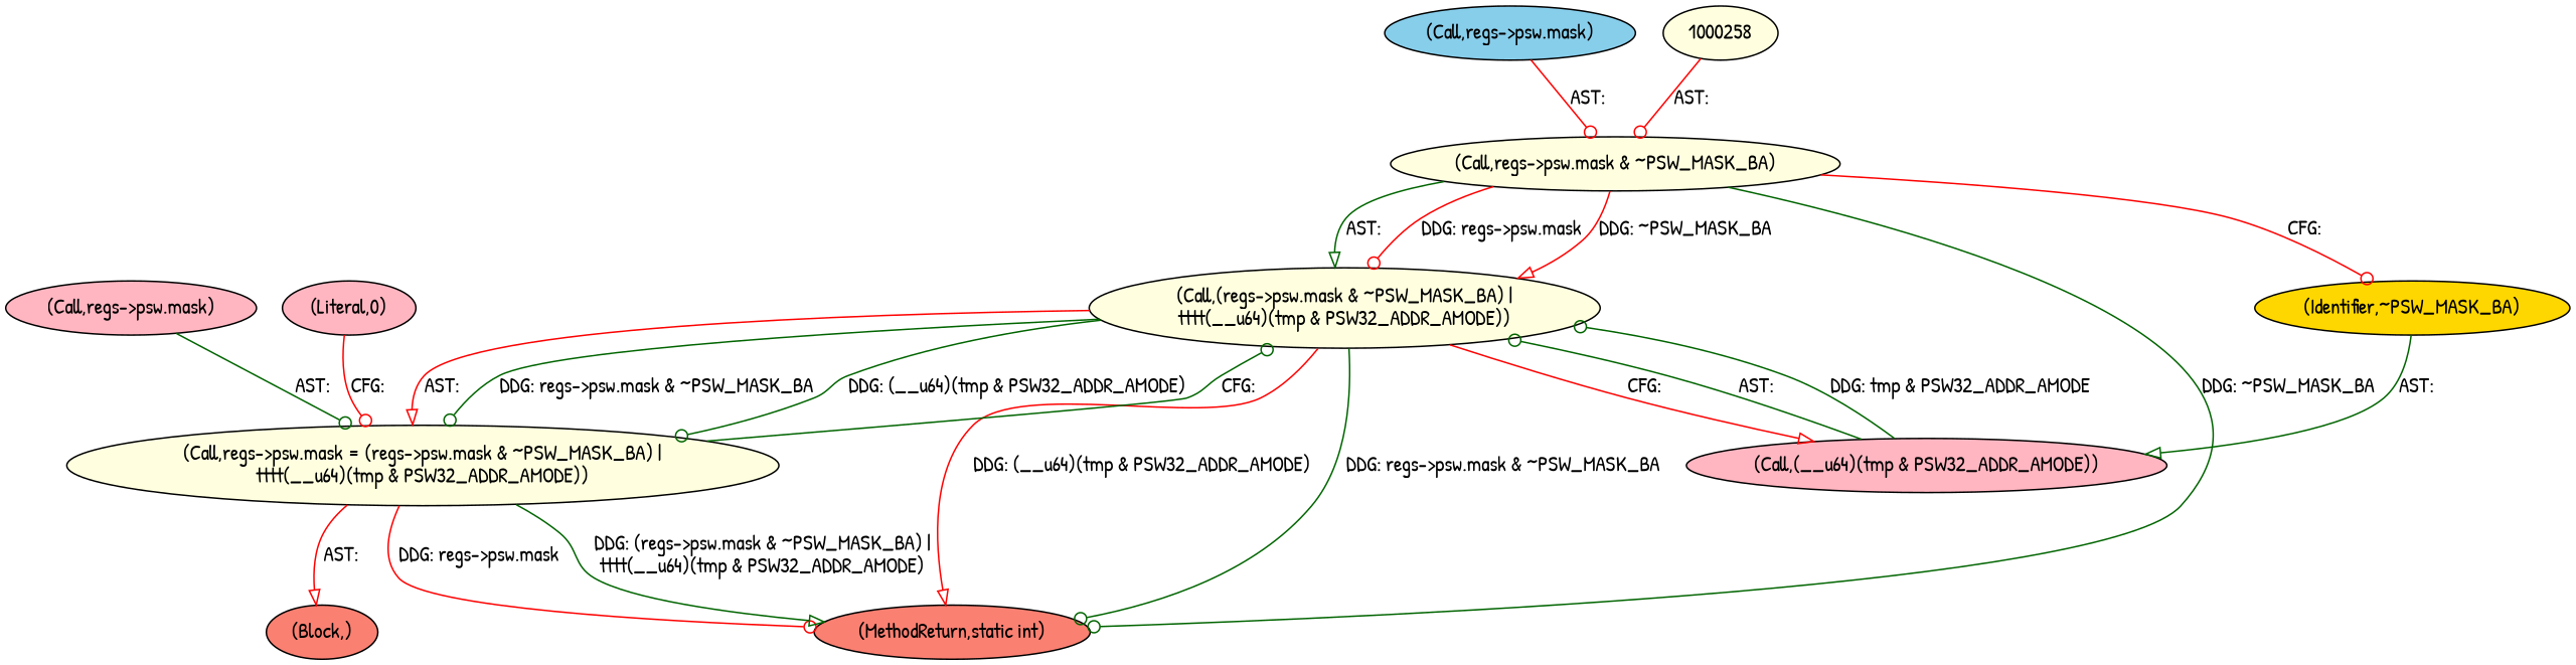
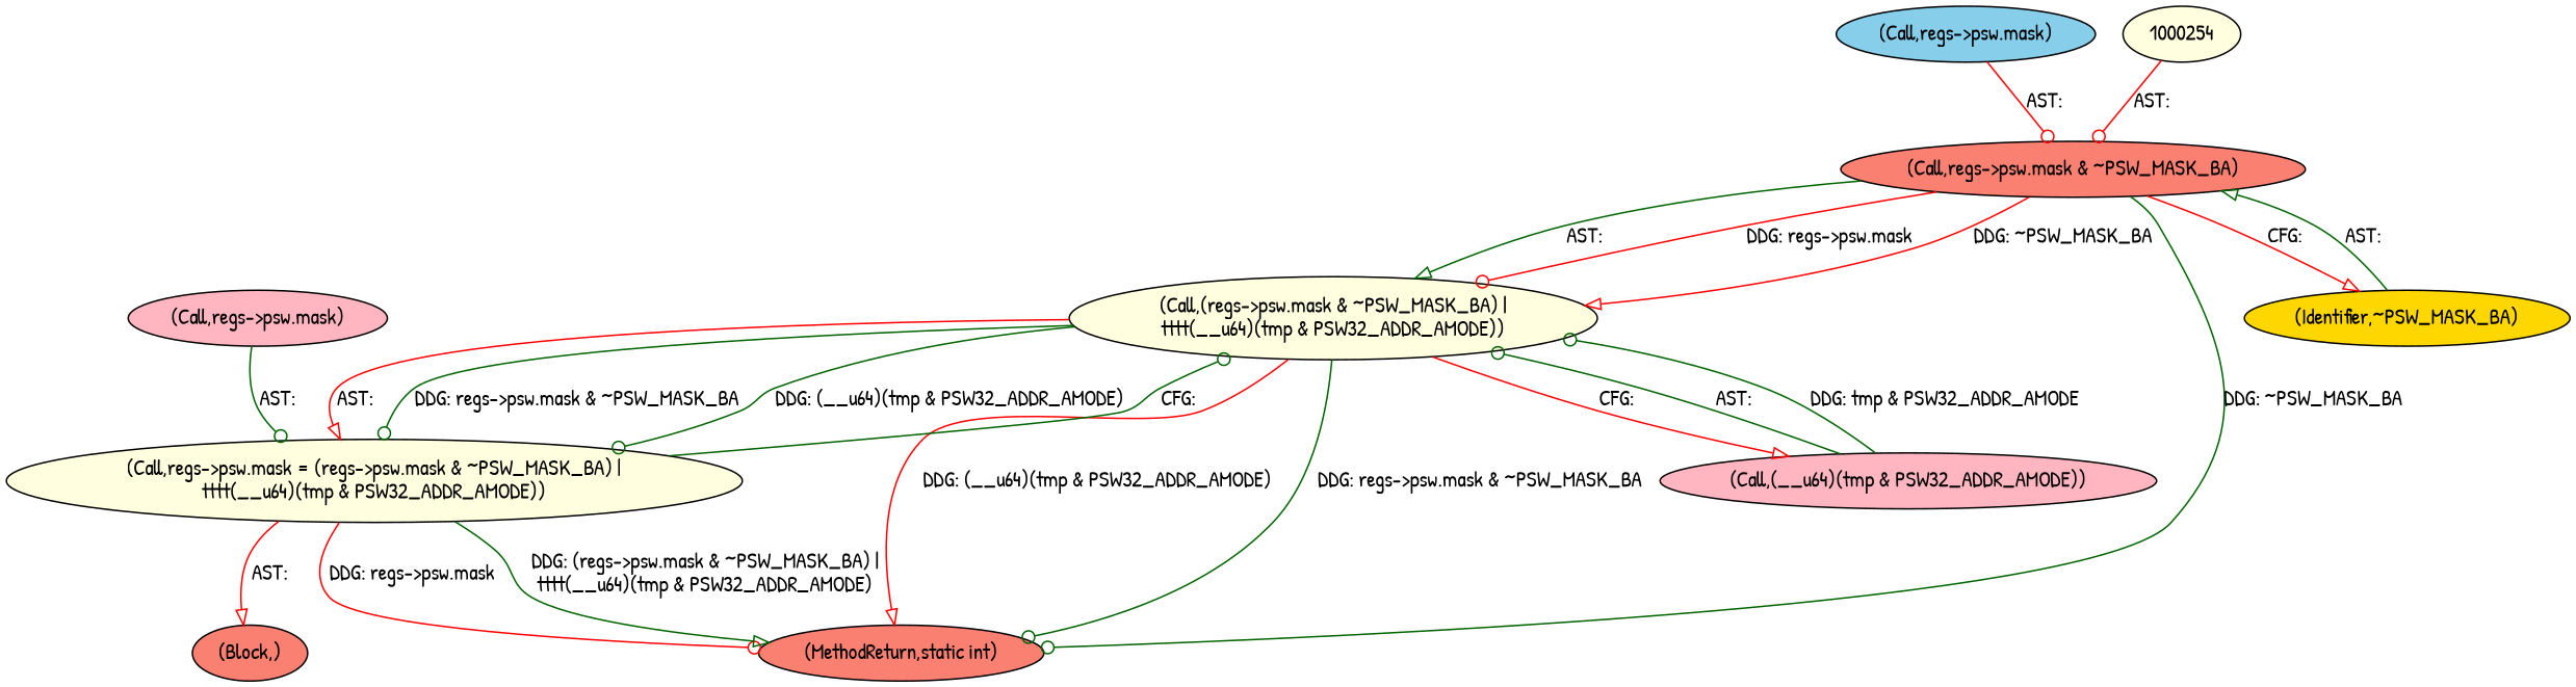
  digraph {
    fontname="Patrick Hand"
    node [fillcolor=lightyellow fontname="Patrick Hand" style=filled]
    edge [arrowhead=odot color=darkgreen fontname="Patrick Hand"]
-   n1 [label="(Call,regs->psw.mask & ~PSW_MASK_BA)"]
+   n1 [fillcolor=salmon label="(Call,regs->psw.mask & ~PSW_MASK_BA)"]
    n2 [label="(Call,(regs->psw.mask & ~PSW_MASK_BA) |\n\t\t\t\t(__u64)(tmp & PSW32_ADDR_AMODE))"]
    n3 [fillcolor=salmon label="(MethodReturn,static int)"]
    n4 [fillcolor=gold label="(Identifier,~PSW_MASK_BA)"]
    n5 [label="(Call,regs->psw.mask = (regs->psw.mask & ~PSW_MASK_BA) |\n\t\t\t\t(__u64)(tmp & PSW32_ADDR_AMODE))"]
    n6 [fillcolor=lightpink label="(Call,(__u64)(tmp & PSW32_ADDR_AMODE))"]
    n7 [fillcolor=salmon label="(Block,)"]
    n8 [fillcolor=lightpink label="(Call,regs->psw.mask)"]
    n9 [fillcolor=skyblue label="(Call,regs->psw.mask)"]
-   n10 [fillcolor=lightpink label="(Literal,0)"]
-   1000258
+   1000258 [label=1000254]
    n1 -> n2 [arrowhead=onormal label="AST: "]
    n1 -> n2 [color=red label="DDG: regs->psw.mask"]
    n1 -> n2 [arrowhead=onormal color=red label="DDG: ~PSW_MASK_BA"]
    n1 -> n3 [label="DDG: ~PSW_MASK_BA"]
-   n1 -> n4 [color=red label="CFG: "]
+   n1 -> n4 [arrowhead=onormal color=red label="CFG: "]
    n2 -> n3 [arrowhead=onormal color=red label="DDG: (__u64)(tmp & PSW32_ADDR_AMODE)"]
    n2 -> n3 [label="DDG: regs->psw.mask & ~PSW_MASK_BA"]
    n2 -> n5 [arrowhead=onormal color=red label="AST: "]
    n2 -> n5 [label="DDG: regs->psw.mask & ~PSW_MASK_BA"]
    n2 -> n5 [label="DDG: (__u64)(tmp & PSW32_ADDR_AMODE)"]
    n2 -> n6 [arrowhead=onormal color=red label="CFG: "]
-   n4 -> n6 [arrowhead=onormal label="AST: "]
+   n4 -> n1 [arrowhead=onormal label="AST: "]
    n5 -> n2 [label="CFG: "]
    n5 -> n3 [color=red label="DDG: regs->psw.mask"]
    n5 -> n3 [arrowhead=onormal label="DDG: (regs->psw.mask & ~PSW_MASK_BA) |\n\t\t\t\t(__u64)(tmp & PSW32_ADDR_AMODE)"]
    n5 -> n7 [arrowhead=onormal color=red label="AST: "]
    n6 -> n2 [label="AST: "]
    n6 -> n2 [label="DDG: tmp & PSW32_ADDR_AMODE"]
    n8 -> n5 [label="AST: "]
    n9 -> n1 [color=red label="AST: "]
-   n10 -> n5 [color=red label="CFG: "]
    1000258 -> n1 [color=red label="AST: "]
  }
